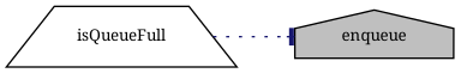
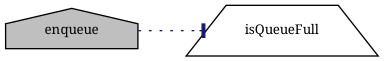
  digraph {
    rankdir=LR
    fontname="Noto Serif"
    node [color=black fontname="Noto Serif" fontsize=10 style=filled]
    n1 [fillcolor=grey75 fontcolor=black height=0.2 label=enqueue shape=house width=0.4]
    n2 [fillcolor=white height=0.2 label=isQueueFull shape=trapezium width=0.4]
-   n2 -> n1 [color=midnightblue fontname="Noto Serif" fontsize=10 labelfontname=Helvetica labelfontsize=10 style=dotted arrowhead=tee]
+   n1 -> n2 [color=midnightblue fontname="Noto Serif" fontsize=10 labelfontname=Helvetica labelfontsize=10 style=dotted arrowhead=tee]
  }
